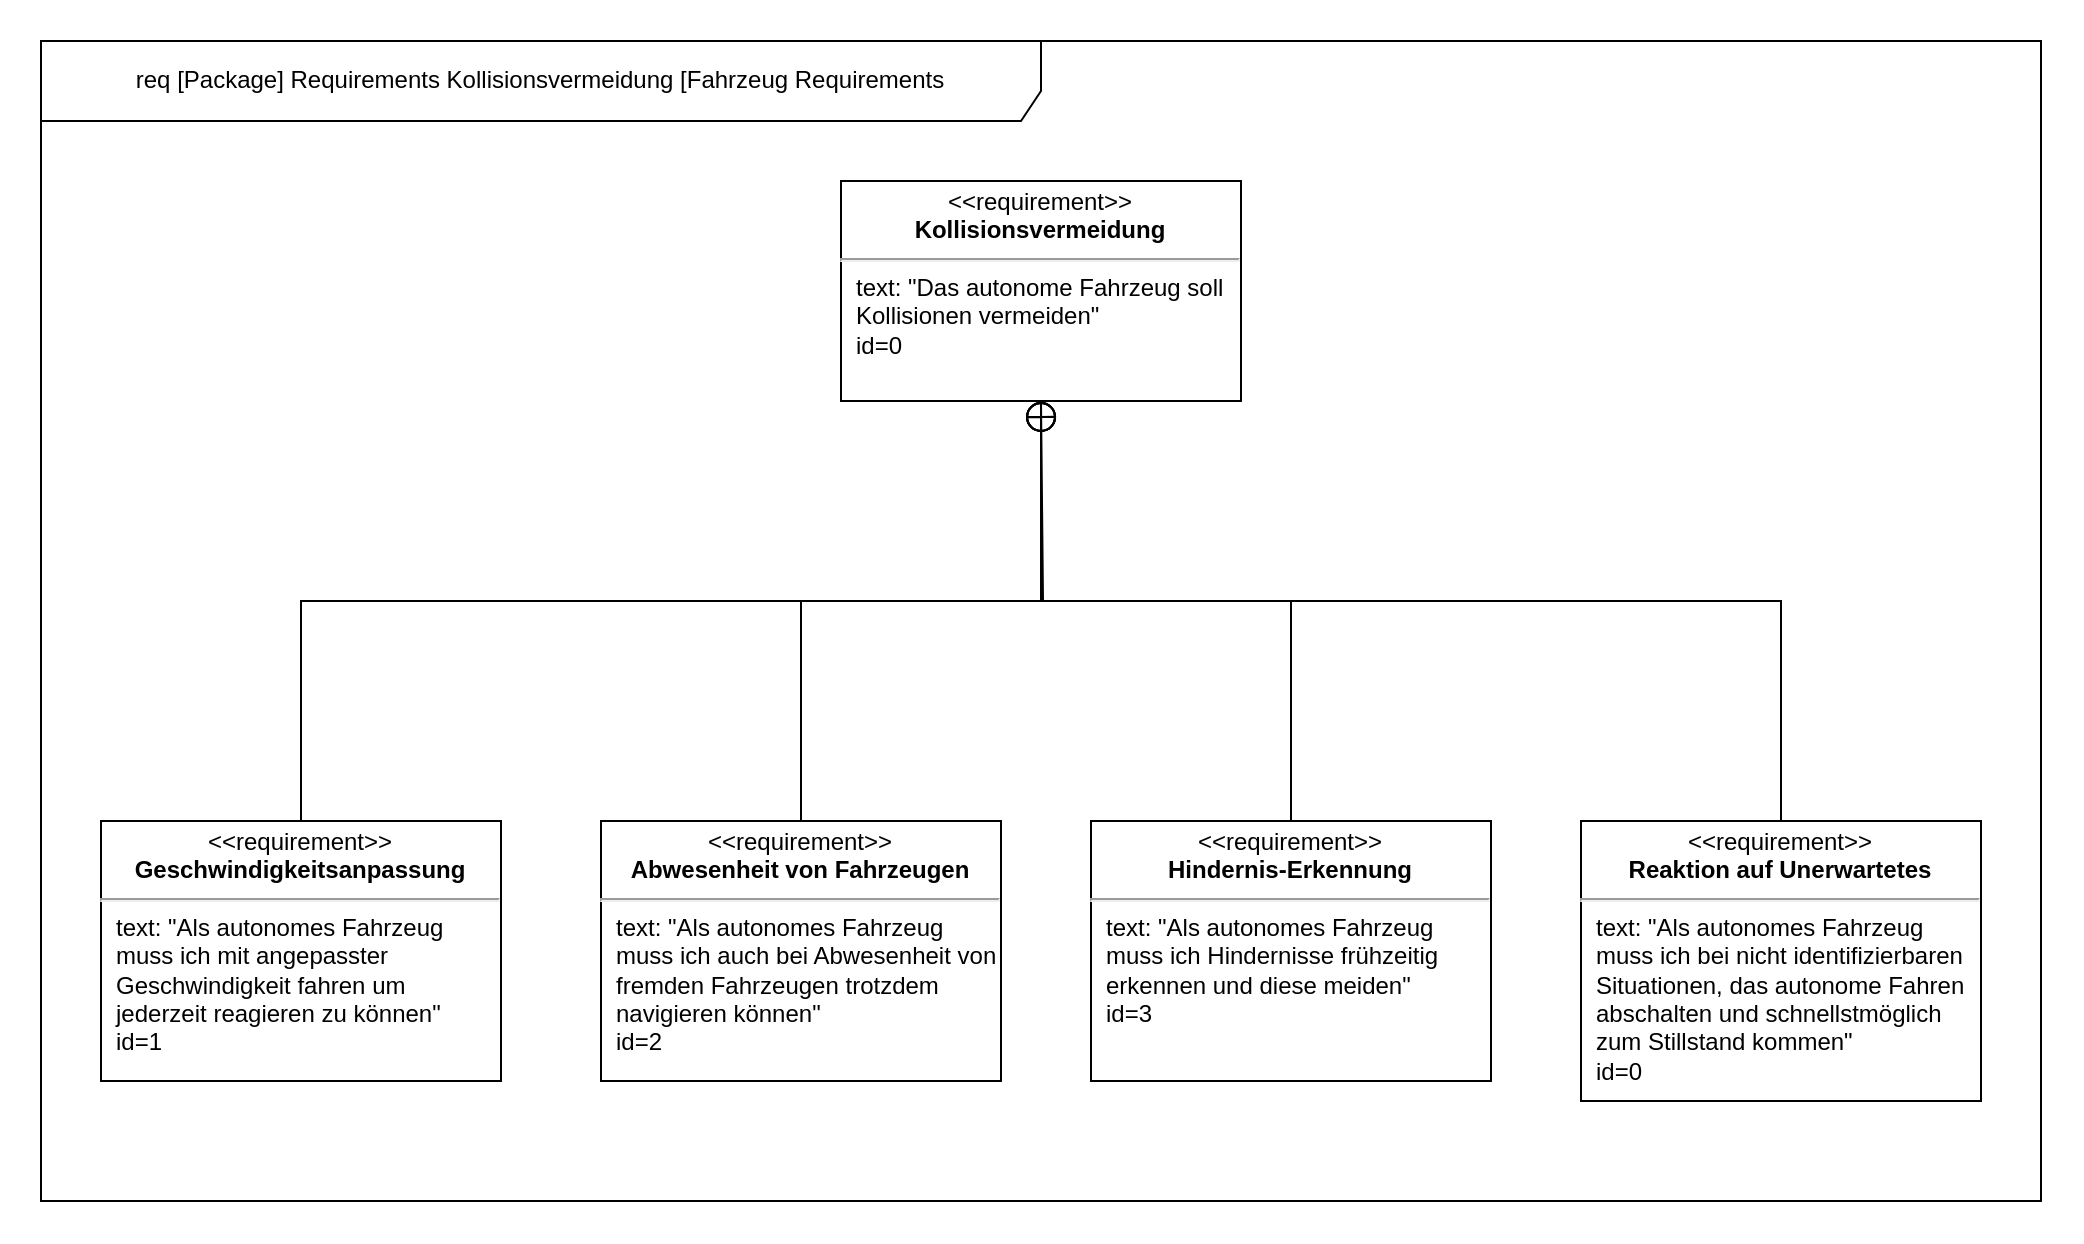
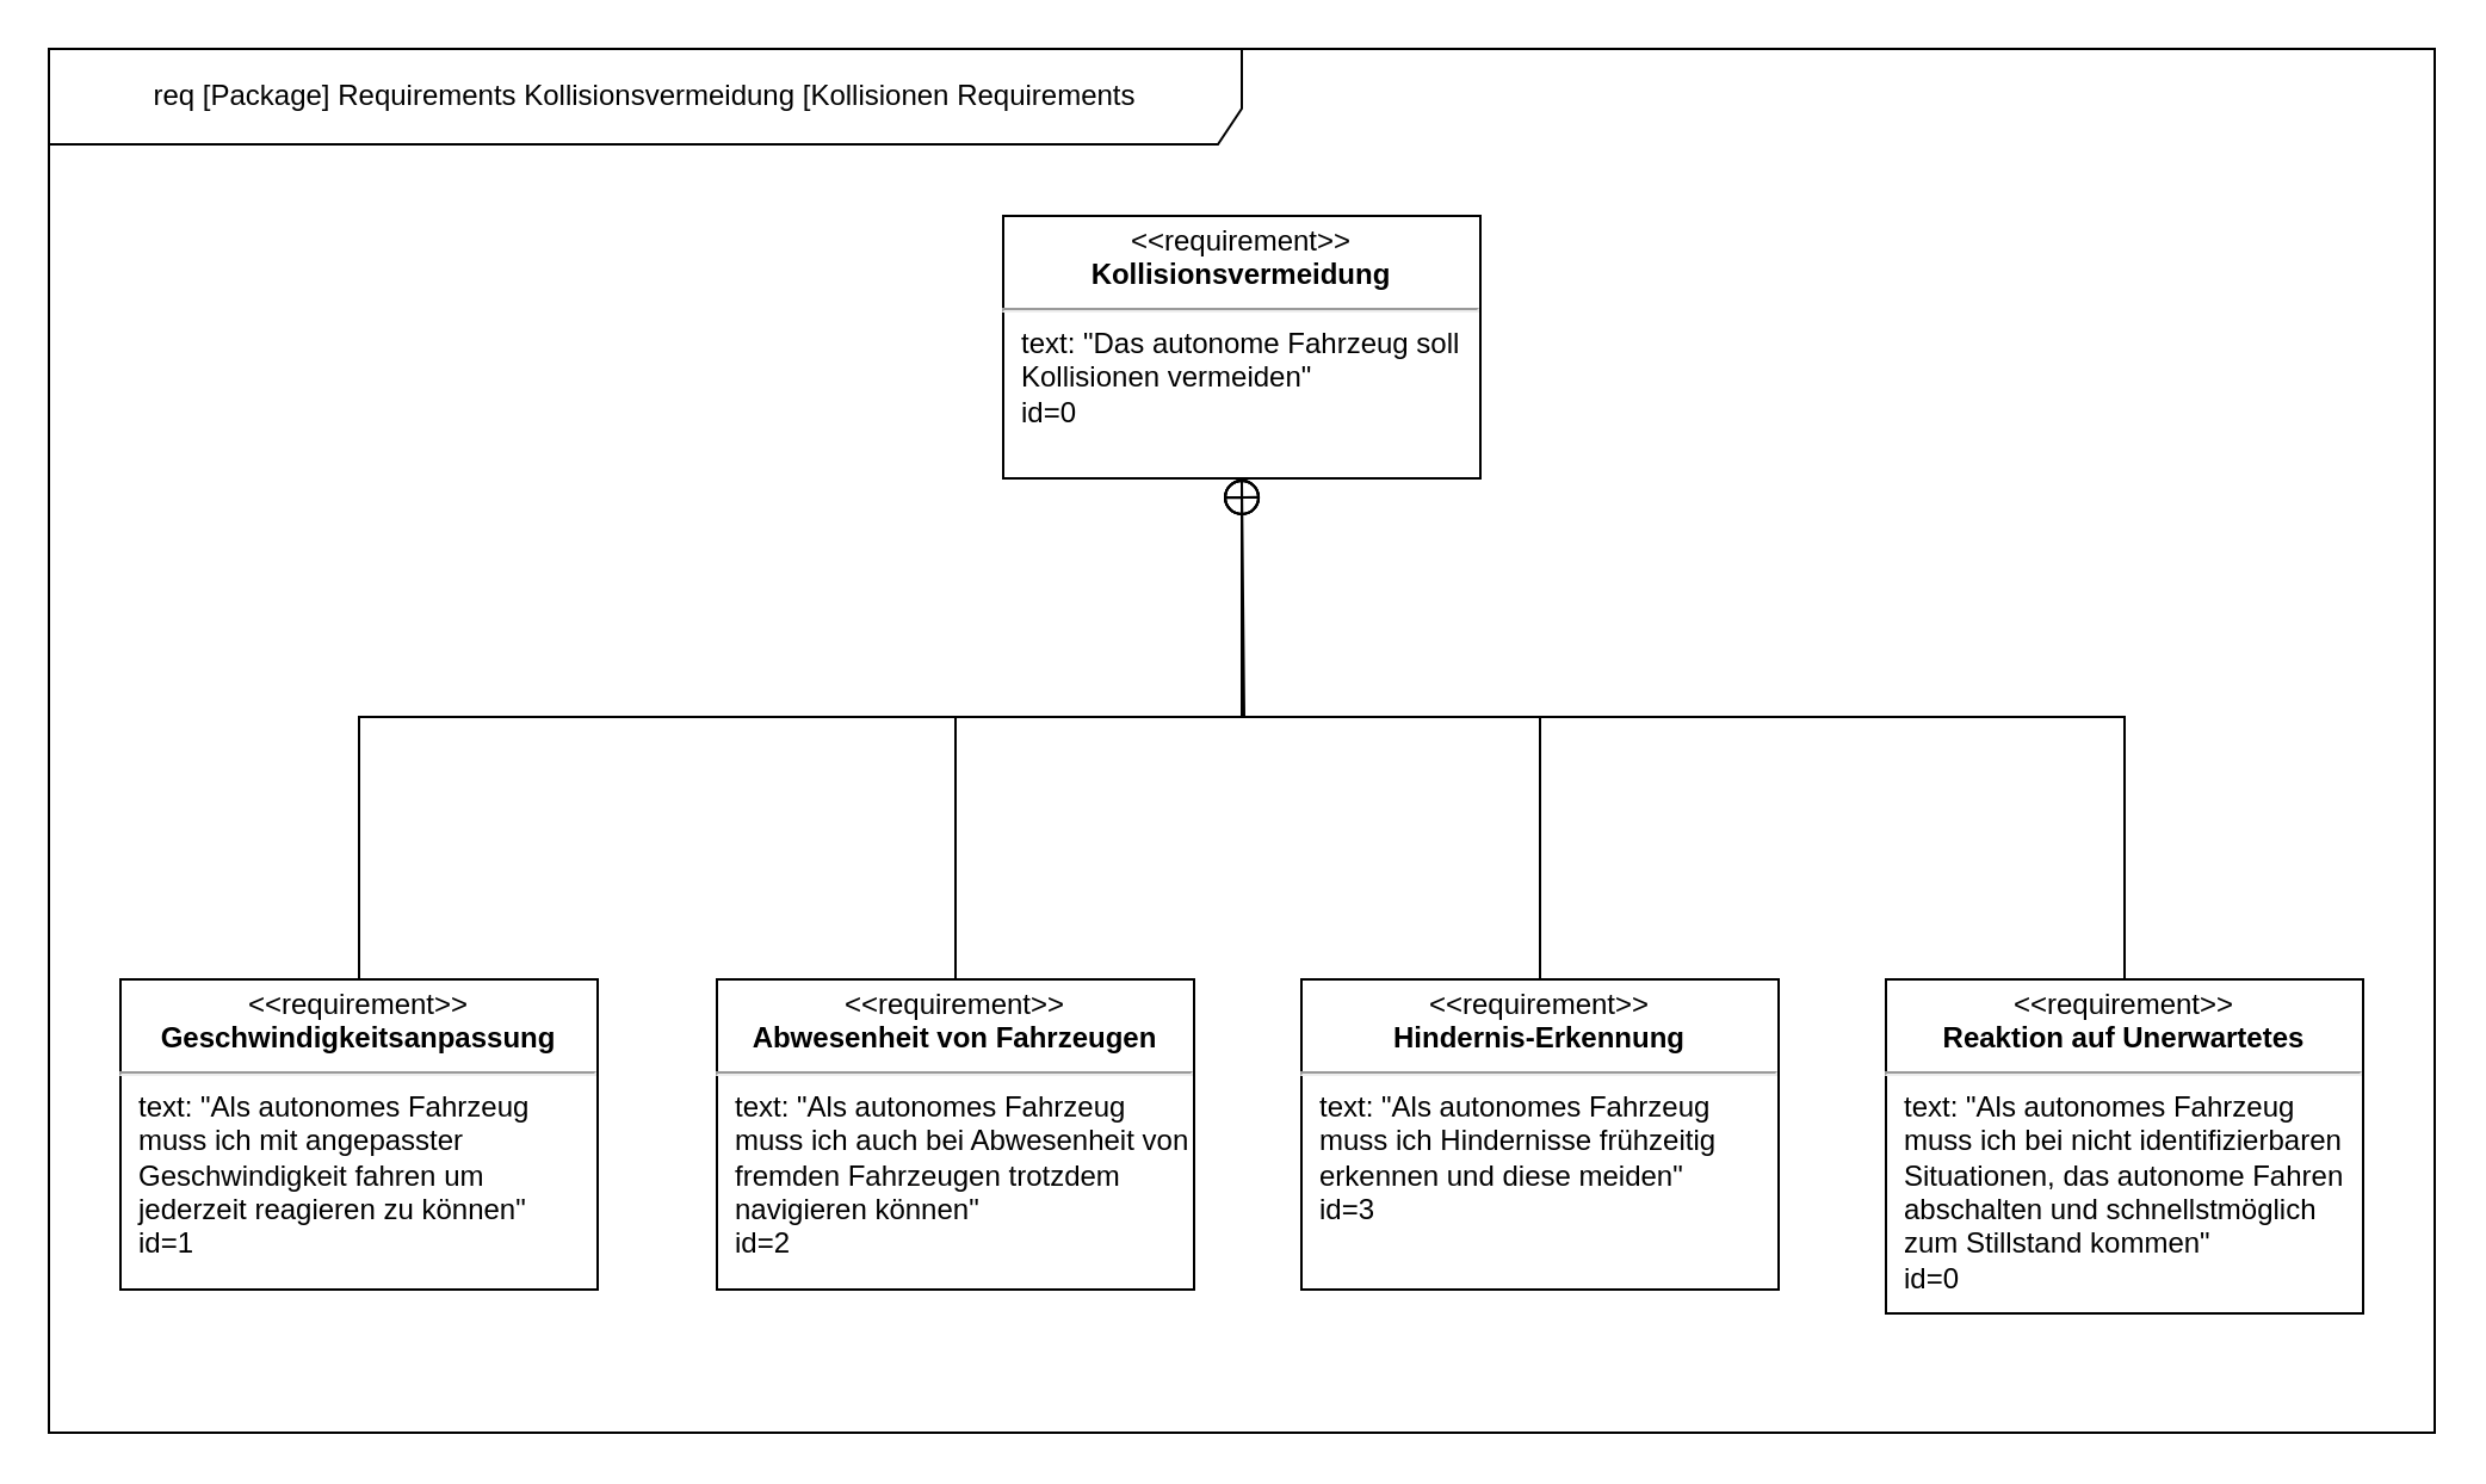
  <mxCell id="0" />
  <mxCell id="1" parent="0" />
- <mxCell id="2" value="req [Package] Requirements Kollisionsvermeidung [Fahrzeug Requirements" style="shape=umlFrame;whiteSpace=wrap;html=1;pointerEvents=0;width=500;height=40;" vertex="1" parent="1"><mxGeometry x="20" y="20" width="1000" height="580" as="geometry" /></mxCell>
+ <mxCell id="2" value="req [Package] Requirements Kollisionsvermeidung [Kollisionen Requirements" style="shape=umlFrame;whiteSpace=wrap;html=1;pointerEvents=0;width=500;height=40;" vertex="1" parent="1"><mxGeometry x="20" y="20" width="1000" height="580" as="geometry" /></mxCell>
  <mxCell id="3" value="&lt;p style=&quot;margin:0px;margin-top:4px;text-align:center;&quot;&gt;&amp;lt;&amp;lt;requirement&amp;gt;&amp;gt;&lt;br&gt;&lt;b&gt;Kollisionsvermeidung&lt;/b&gt;&lt;/p&gt;&lt;hr&gt;&lt;p style=&quot;margin:0px;margin-left:8px;text-align:left;&quot;&gt;text: &quot;Das autonome Fahrzeug soll Kollisionen vermeiden&quot;&lt;/p&gt;&lt;p style=&quot;margin:0px;margin-left:8px;text-align:left;&quot;&gt;id=0&lt;/p&gt;" style="shape=rect;html=1;overflow=fill;whiteSpace=wrap;" vertex="1" parent="1"><mxGeometry x="420" y="90" width="200" height="110" as="geometry" /></mxCell>
  <mxCell id="4" style="edgeStyle=orthogonalEdgeStyle;rounded=0;orthogonalLoop=1;jettySize=auto;html=1;entryX=0.5;entryY=1;entryDx=0;entryDy=0;endArrow=circlePlus;endFill=0;" edge="1" parent="1" source="5" target="3"><mxGeometry relative="1" as="geometry"><Array as="points"><mxPoint x="890" y="300" /><mxPoint x="520" y="300" /></Array></mxGeometry></mxCell>
  <mxCell id="5" value="&lt;p style=&quot;margin:0px;margin-top:4px;text-align:center;&quot;&gt;&amp;lt;&amp;lt;requirement&amp;gt;&amp;gt;&lt;br&gt;&lt;b&gt;Reaktion auf Unerwartetes&lt;/b&gt;&lt;/p&gt;&lt;hr&gt;&lt;p style=&quot;margin:0px;margin-left:8px;text-align:left;&quot;&gt;text: &quot;Als autonomes Fahrzeug muss ich bei nicht identifizierbaren Situationen, das autonome Fahren abschalten und schnellstmöglich zum Stillstand kommen&quot;&lt;/p&gt;&lt;p style=&quot;margin:0px;margin-left:8px;text-align:left;&quot;&gt;id=0&lt;/p&gt;" style="shape=rect;html=1;overflow=fill;whiteSpace=wrap;" vertex="1" parent="1"><mxGeometry x="790" y="410" width="200" height="140" as="geometry" /></mxCell>
  <mxCell id="6" style="edgeStyle=orthogonalEdgeStyle;rounded=0;orthogonalLoop=1;jettySize=auto;html=1;entryX=0.5;entryY=1;entryDx=0;entryDy=0;endArrow=circlePlus;endFill=0;" edge="1" parent="1" source="7" target="3"><mxGeometry relative="1" as="geometry"><Array as="points"><mxPoint x="645" y="300" /><mxPoint x="520" y="300" /></Array></mxGeometry></mxCell>
  <mxCell id="7" value="&lt;p style=&quot;margin:0px;margin-top:4px;text-align:center;&quot;&gt;&amp;lt;&amp;lt;requirement&amp;gt;&amp;gt;&lt;br&gt;&lt;b&gt;Hindernis-Erkennung&lt;/b&gt;&lt;/p&gt;&lt;hr&gt;&lt;p style=&quot;margin:0px;margin-left:8px;text-align:left;&quot;&gt;text: &quot;Als autonomes Fahrzeug muss ich Hindernisse frühzeitig erkennen und diese meiden&quot;&lt;/p&gt;&lt;p style=&quot;margin:0px;margin-left:8px;text-align:left;&quot;&gt;id=3&lt;/p&gt;" style="shape=rect;html=1;overflow=fill;whiteSpace=wrap;" vertex="1" parent="1"><mxGeometry x="545" y="410" width="200" height="130" as="geometry" /></mxCell>
  <mxCell id="8" style="edgeStyle=orthogonalEdgeStyle;rounded=0;orthogonalLoop=1;jettySize=auto;html=1;entryX=0.5;entryY=1;entryDx=0;entryDy=0;endArrow=circlePlus;endFill=0;" edge="1" parent="1" source="9" target="3"><mxGeometry relative="1" as="geometry"><Array as="points"><mxPoint x="150" y="300" /><mxPoint x="520" y="300" /></Array></mxGeometry></mxCell>
  <mxCell id="9" value="&lt;p style=&quot;margin:0px;margin-top:4px;text-align:center;&quot;&gt;&amp;lt;&amp;lt;requirement&amp;gt;&amp;gt;&lt;br&gt;&lt;b&gt;Geschwindigkeitsanpassung&lt;/b&gt;&lt;/p&gt;&lt;hr&gt;&lt;p style=&quot;margin:0px;margin-left:8px;text-align:left;&quot;&gt;text: &quot;Als autonomes Fahrzeug muss ich mit angepasster Geschwindigkeit fahren um jederzeit reagieren zu können&quot;&lt;/p&gt;&lt;p style=&quot;margin:0px;margin-left:8px;text-align:left;&quot;&gt;id=1&lt;/p&gt;" style="shape=rect;html=1;overflow=fill;whiteSpace=wrap;" vertex="1" parent="1"><mxGeometry x="50" y="410" width="200" height="130" as="geometry" /></mxCell>
  <mxCell id="10" style="edgeStyle=orthogonalEdgeStyle;rounded=0;orthogonalLoop=1;jettySize=auto;html=1;endArrow=circlePlus;endFill=0;" edge="1" parent="1" source="11"><mxGeometry relative="1" as="geometry"><mxPoint x="520" y="200" as="targetPoint" /><Array as="points"><mxPoint x="400" y="300" /><mxPoint x="521" y="300" /></Array></mxGeometry></mxCell>
  <mxCell id="11" value="&lt;p style=&quot;margin:0px;margin-top:4px;text-align:center;&quot;&gt;&amp;lt;&amp;lt;requirement&amp;gt;&amp;gt;&lt;br&gt;&lt;b&gt;Abwesenheit von Fahrzeugen&lt;/b&gt;&lt;/p&gt;&lt;hr&gt;&lt;p style=&quot;margin:0px;margin-left:8px;text-align:left;&quot;&gt;text: &quot;Als autonomes Fahrzeug muss ich auch bei Abwesenheit von fremden Fahrzeugen trotzdem navigieren können&quot;&lt;/p&gt;&lt;p style=&quot;margin:0px;margin-left:8px;text-align:left;&quot;&gt;id=2&lt;/p&gt;" style="shape=rect;html=1;overflow=fill;whiteSpace=wrap;" vertex="1" parent="1"><mxGeometry x="300" y="410" width="200" height="130" as="geometry" /></mxCell>
